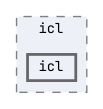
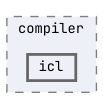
  digraph {
    compound=true
    rankdir=LR
    fontname="JetBrains Mono"
    n1 [color=gray40 fillcolor="#edf0f7" fontname="JetBrains Mono" fontsize=10 height=0.2 label=icl shape=box style="filled,bold" width=0.4]
    subgraph cluster_1 {
      bgcolor="#edf0f7"
      fontsize=10
-     label=icl
+     label=compiler
      pencolor=grey50
      style="filled,dashed"
      n1
    }
  }
